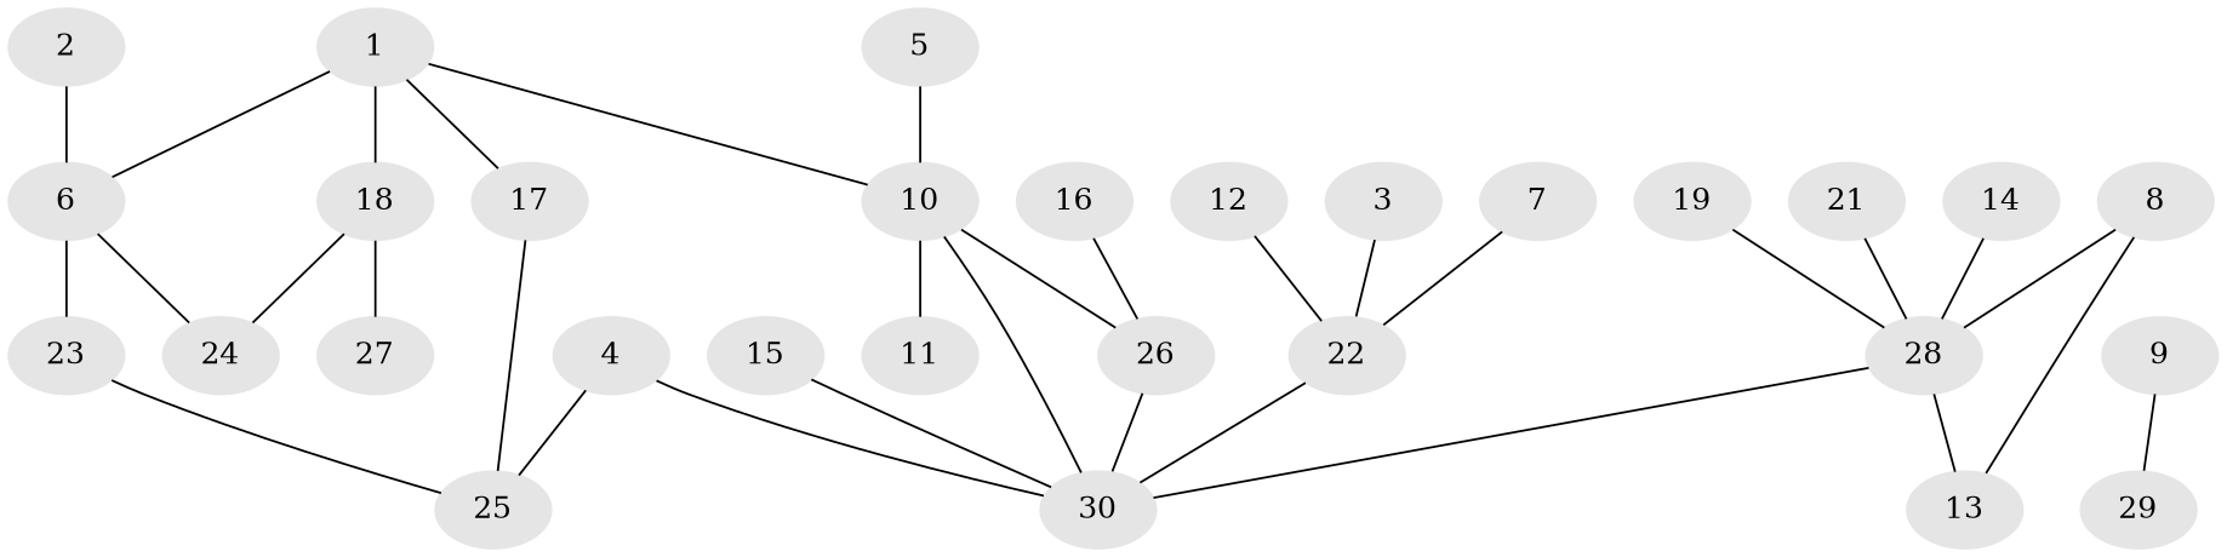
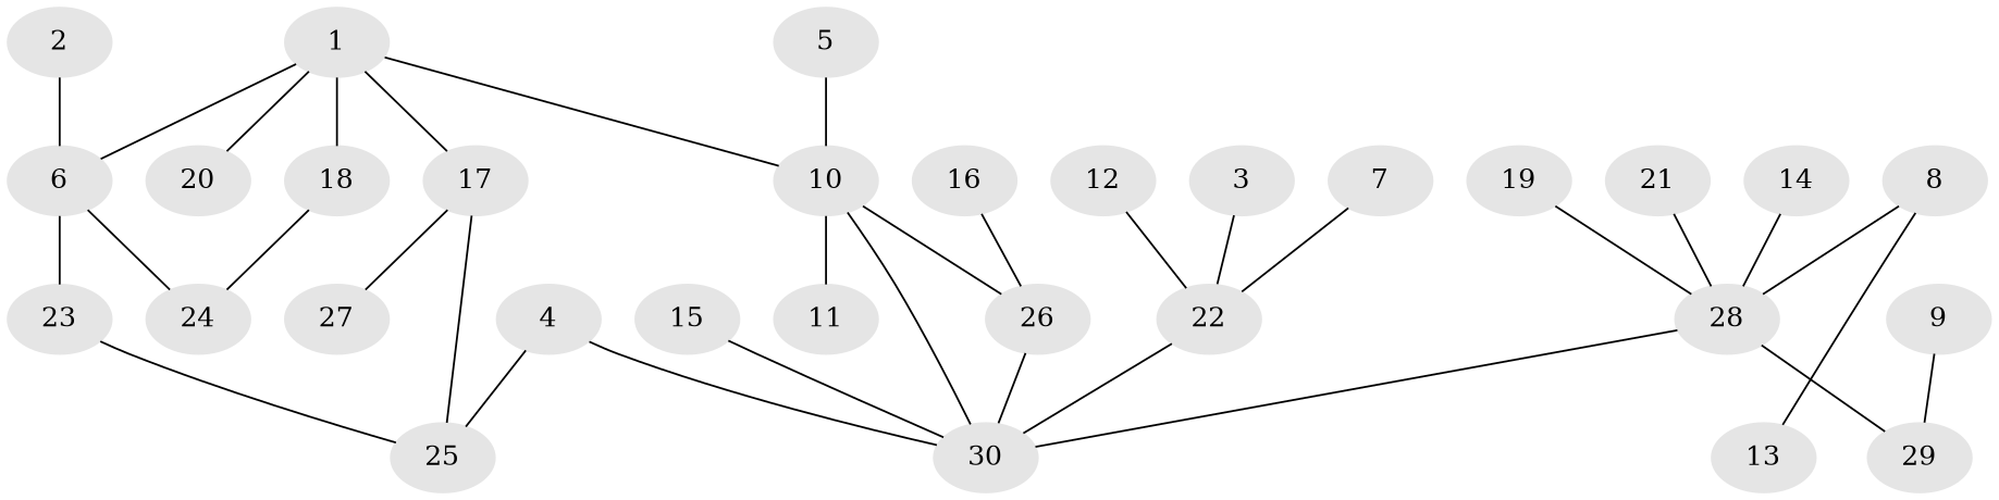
  graph {
    node [color=gray90 style=filled]
    edge [weight=1.0]
    1
    6
    10
    17
    18
+   20
    23
    24
    30
    11
    26
    25
    27
    2
    22
    3
    4
    5
    7
    8
    13
    28
    29
    9
    12
    14
    15
    16
    19
    21
    1 -- 6
    1 -- 10
    1 -- 17
    1 -- 18
+   1 -- 20
    6 -- 23
    6 -- 24
    10 -- 30
    10 -- 11
    10 -- 26
    17 -- 25
-   18 -- 27
+   17 -- 27
    18 -- 24
    23 -- 25
    26 -- 30
    2 -- 6
    22 -- 30
    3 -- 22
    4 -- 30
    4 -- 25
    5 -- 10
    7 -- 22
    8 -- 13
    8 -- 28
    28 -- 30
-   28 -- 13
+   28 -- 29
    9 -- 29
    12 -- 22
    14 -- 28
    15 -- 30
    16 -- 26
    19 -- 28
    21 -- 28
  }
